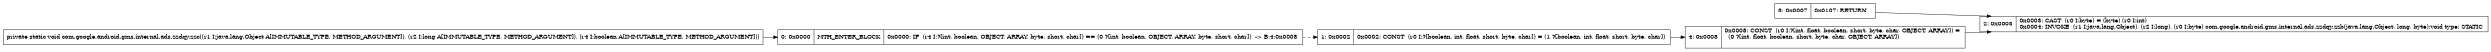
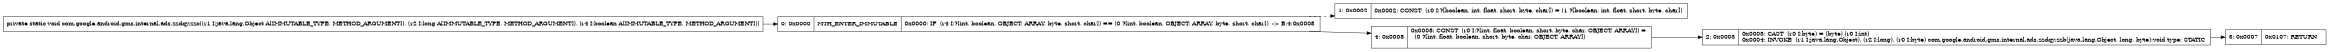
  digraph {
    rankdir=LR
    node [shape=record]
-   n1 [label="{0\:\ 0x0000|MTH_ENTER_BLOCK\l|0x0000: IF  (r4 I:?[int, boolean, OBJECT, ARRAY, byte, short, char]) == (0 ?[int, boolean, OBJECT, ARRAY, byte, short, char])  \-\> B:4:0x0008 \l}"]
+   n1 [label="{0\:\ 0x0000|MTH_ENTER_IMMUTABLE\l|0x0000: IF  (r4 I:?[int, boolean, OBJECT, ARRAY, byte, short, char]) == (0 ?[int, boolean, OBJECT, ARRAY, byte, short, char])  \-\> B:4:0x0008 \l}"]
    n2 [label="{1\:\ 0x0002|0x0002: CONST  (r0 I:?[boolean, int, float, short, byte, char]) = (1 ?[boolean, int, float, short, byte, char]) \l}"]
    n3 [label="{4\:\ 0x0008|0x0008: CONST  (r0 I:?[int, float, boolean, short, byte, char, OBJECT, ARRAY]) = \l  (0 ?[int, float, boolean, short, byte, char, OBJECT, ARRAY])\l \l}"]
    n4 [label="{2\:\ 0x0003|0x0003: CAST  (r0 I:byte) = (byte) (r0 I:int) \l0x0004: INVOKE  (r1 I:java.lang.Object), (r2 I:long), (r0 I:byte) com.google.android.gms.internal.ads.zzdqy.zzb(java.lang.Object, long, byte):void type: STATIC \l}"]
    n5 [label="{3\:\ 0x0007|0x0107: RETURN   \l}"]
    n6 [label="{private static void com.google.android.gms.internal.ads.zzdqy.zzc((r1 I:java.lang.Object A[IMMUTABLE_TYPE, METHOD_ARGUMENT]), (r2 I:long A[IMMUTABLE_TYPE, METHOD_ARGUMENT]), (r4 I:boolean A[IMMUTABLE_TYPE, METHOD_ARGUMENT])) }"]
    n1 -> n2 [style=dashed]
-   n2 -> n3
+   n1 -> n3
    n3 -> n4
-   n5 -> n4
+   n4 -> n5
    n6 -> n1
  }
